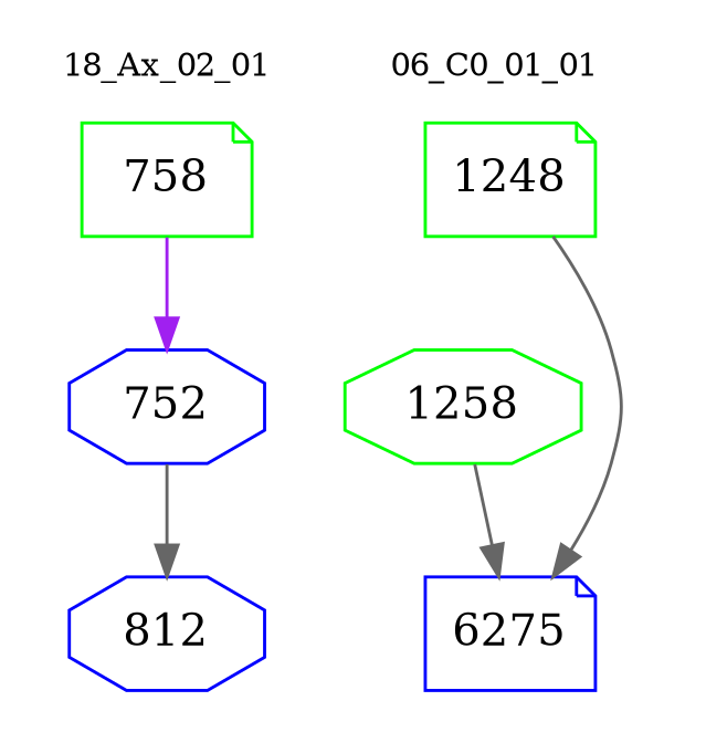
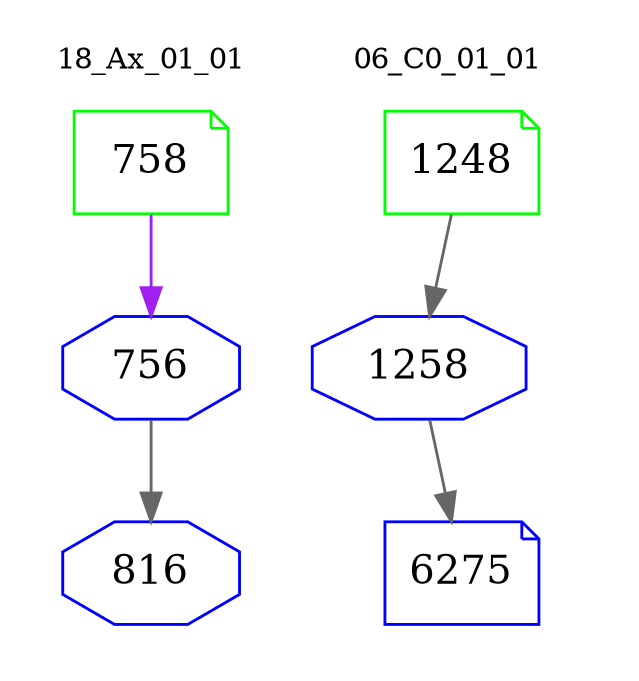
  digraph {
    node [color=blue shape=note]
    edge [color=gray40]
    n1 [color=green label=758]
-   n2 [label=752 shape=octagon]
-   n3 [label=812 shape=octagon]
+   n2 [label=756 shape=octagon]
+   n3 [label=816 shape=octagon]
    n4 [color=green label=1248]
-   n5 [color=green label=1258 shape=octagon]
+   n5 [label=1258 shape=octagon]
    n6 [label=6275]
    subgraph cluster_1 {
      color=white
      fontsize=10
-     label="18_Ax_02_01"
+     label="18_Ax_01_01"
      n1
      n2
      n3
    }
    subgraph cluster_2 {
      color=white
      fontsize=10
      label="06_C0_01_01"
      n4
      n5
      n6
    }
    n1 -> n2 [color=purple]
    n2 -> n3
-   n4 -> n6
+   n4 -> n5
    n5 -> n6
  }
